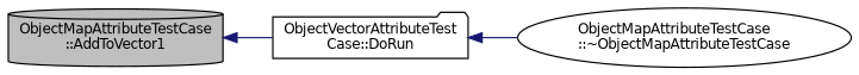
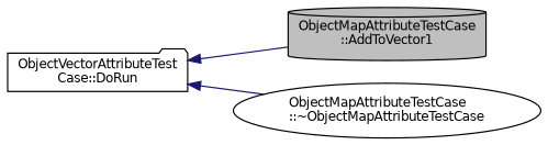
  digraph {
    rankdir=LR
    node [color=black fillcolor=white fontname=Helvetica fontsize=10 style=filled]
    edge [color=midnightblue dir=back fontname=Helvetica fontsize=10 labelfontname=Helvetica labelfontsize=10 style=solid]
    n1 [fillcolor=grey75 fontcolor=black height=0.2 label="ObjectMapAttributeTestCase\l::AddToVector1" shape=cylinder width=0.4]
    n2 [height=0.2 label="ObjectVectorAttributeTest\lCase::DoRun" shape=folder width=0.4]
    n3 [height=0.2 label="ObjectMapAttributeTestCase\l::~ObjectMapAttributeTestCase" shape=ellipse width=0.4]
-   n1 -> n2
+   n2 -> n1
    n2 -> n3
  }
